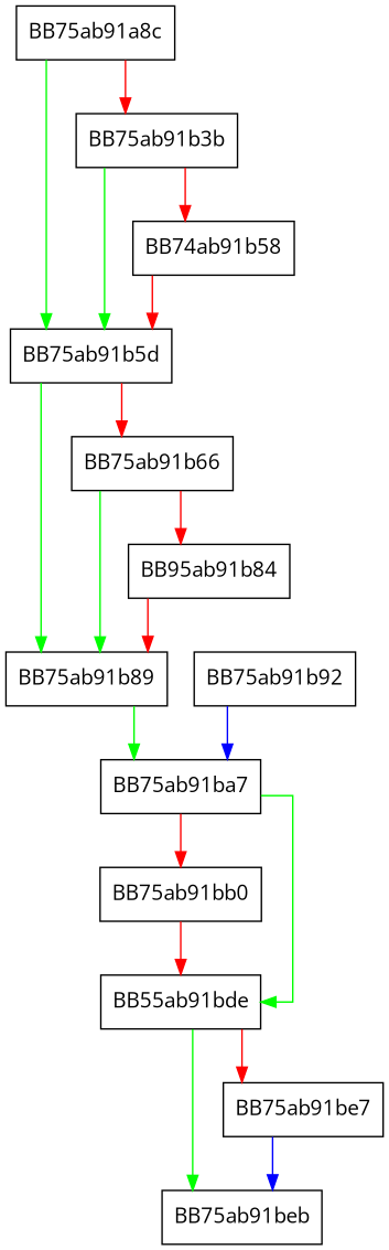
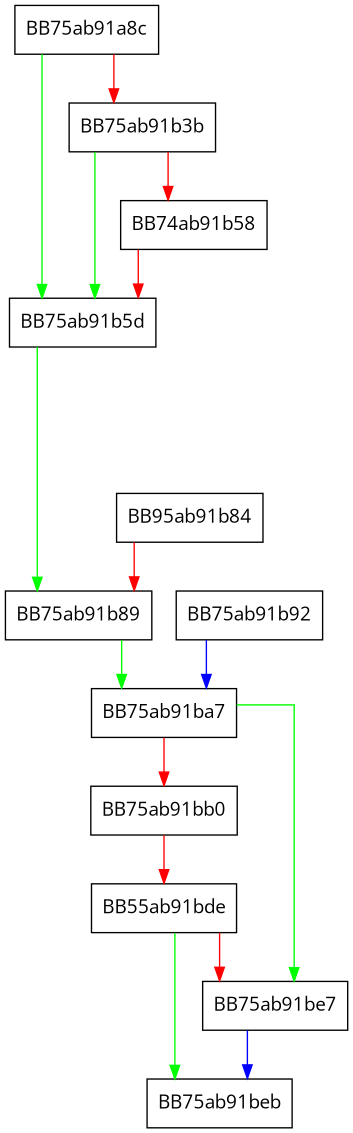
  digraph {
    fontname="Open Sans"
    splines=ortho
    node [fontname="Open Sans" shape=box]
    edge [color=red fontname="Open Sans"]
    BB75ab91a8c
    BB75ab91b5d
    BB75ab91b3b
    BB75ab91b89
-   BB75ab91b66
    n6 [label=BB74ab91b58]
    BB75ab91ba7
    n8 [label=BB95ab91b84]
    n9 [label=BB55ab91bde]
    BB75ab91bb0
    BB75ab91b92
    BB75ab91beb
    BB75ab91be7
    BB75ab91a8c -> BB75ab91b5d [color=green]
    BB75ab91a8c -> BB75ab91b3b
    BB75ab91b5d -> BB75ab91b89 [color=green]
-   BB75ab91b5d -> BB75ab91b66
    BB75ab91b3b -> BB75ab91b5d [color=green]
    BB75ab91b3b -> n6
    BB75ab91b89 -> BB75ab91ba7 [color=green]
-   BB75ab91b66 -> BB75ab91b89 [color=green]
-   BB75ab91b66 -> n8
    n6 -> BB75ab91b5d
-   BB75ab91ba7 -> n9 [color=green]
+   BB75ab91ba7 -> BB75ab91be7 [color=green]
    BB75ab91ba7 -> BB75ab91bb0
    n8 -> BB75ab91b89
    n9 -> BB75ab91beb [color=green]
    n9 -> BB75ab91be7
    BB75ab91bb0 -> n9
    BB75ab91b92 -> BB75ab91ba7 [color=blue]
    BB75ab91be7 -> BB75ab91beb [color=blue]
  }
